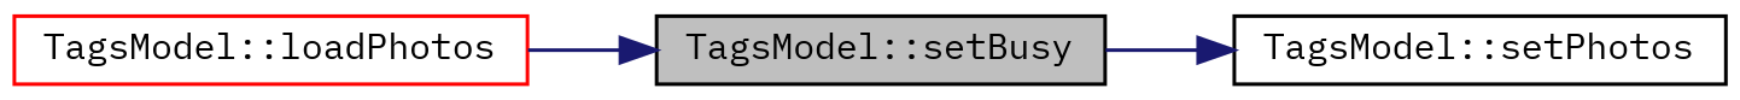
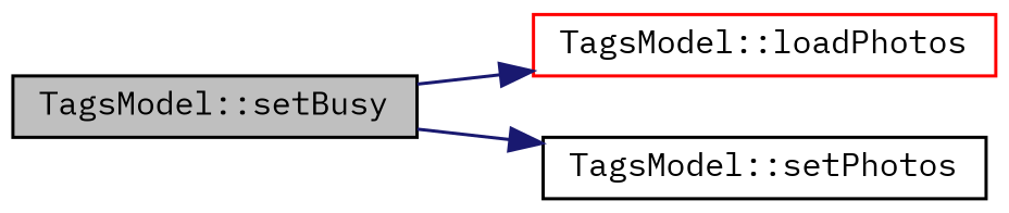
  digraph {
    fontname="IBM Plex Mono"
    rankdir=RL
    node [color=black fillcolor=white fontname="IBM Plex Mono" fontsize=10 shape=record style=filled]
    edge [color=midnightblue dir=back fontname="IBM Plex Mono" fontsize=10 labelfontname=Helvetica labelfontsize=10 style=solid]
    n1 [fillcolor=grey75 fontcolor=black height=0.2 label="TagsModel::setBusy" width=0.4]
    n2 [color=red height=0.2 label="TagsModel::loadPhotos" width=0.4]
    n3 [height=0.2 label="TagsModel::setPhotos" width=0.4]
-   n1 -> n2
+   n2 -> n1
    n3 -> n1
  }
